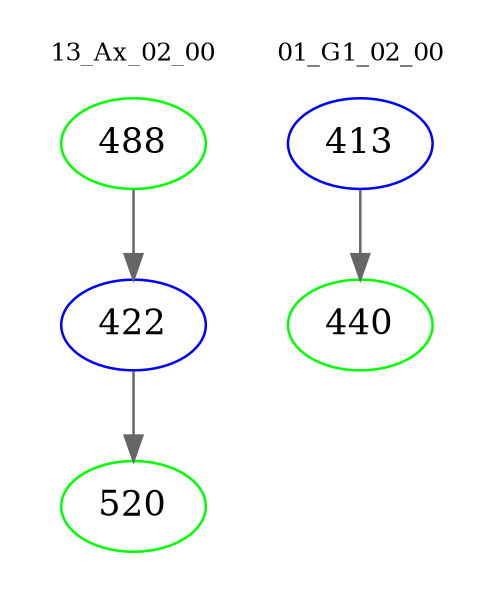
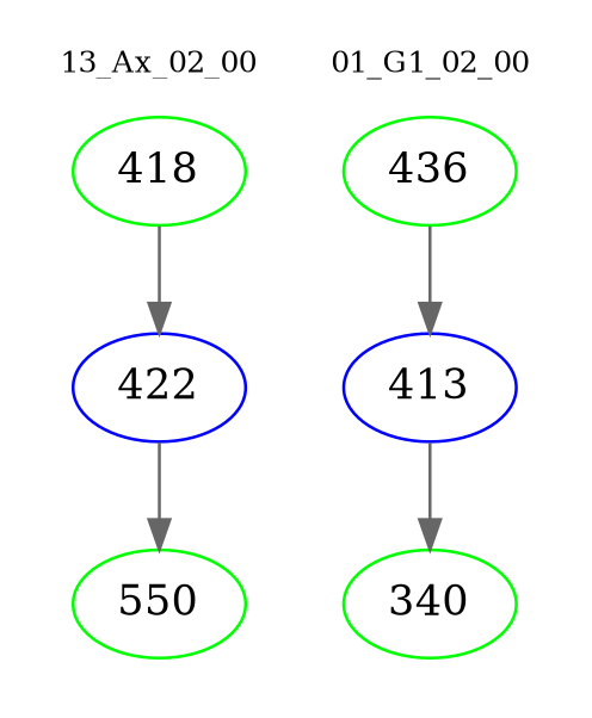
  digraph {
    node [color=green]
    edge [color=gray40]
-   n1 [label=488]
+   n1 [label=418]
    n2 [color=blue label=422]
-   n3 [label=520]
+   n3 [label=550]
+   n4 [label=436]
    n5 [color=blue label=413]
-   n6 [label=440]
+   n6 [label=340]
    subgraph cluster_1 {
      color=white
      fontsize=10
      label="13_Ax_02_00"
      n1
      n2
      n3
    }
    subgraph cluster_2 {
      color=white
      fontsize=10
      label="01_G1_02_00"
+     n4
      n5
      n6
    }
    n1 -> n2
    n2 -> n3
+   n4 -> n5
    n5 -> n6
  }
